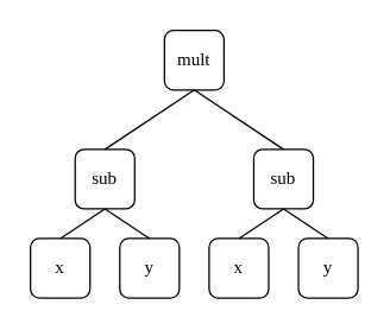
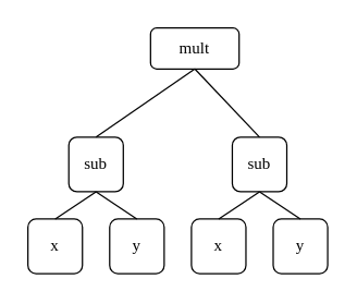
  <mxCell id="0" />
  <mxCell id="1" parent="0" />
- <mxCell id="2" value="mult" style="rounded=1;whiteSpace=wrap;html=1;fillColor=none;fontFamily=Lucida Console;" parent="1" vertex="1"><mxGeometry x="110" y="20" width="40" height="40" as="geometry" /></mxCell>
+ <mxCell id="2" value="mult" style="rounded=1;whiteSpace=wrap;html=1;fillColor=none;fontFamily=Lucida Console;" parent="1" vertex="1"><mxGeometry x="110" y="20" width="65" height="30" as="geometry" /></mxCell>
  <mxCell id="3" value="sub" style="rounded=1;whiteSpace=wrap;html=1;fillColor=none;fontFamily=Lucida Console;" parent="1" vertex="1"><mxGeometry x="50" y="100" width="40" height="40" as="geometry" /></mxCell>
  <mxCell id="4" value="x" style="rounded=1;whiteSpace=wrap;html=1;fillColor=none;fontFamily=Lucida Console;" parent="1" vertex="1"><mxGeometry x="20" y="160" width="40" height="40" as="geometry" /></mxCell>
  <mxCell id="5" value="y" style="rounded=1;whiteSpace=wrap;html=1;fillColor=none;fontFamily=Lucida Console;" parent="1" vertex="1"><mxGeometry x="80" y="160" width="40" height="40" as="geometry" /></mxCell>
  <mxCell id="6" value="" style="endArrow=none;html=1;exitX=0.5;exitY=0;exitDx=0;exitDy=0;entryX=0.5;entryY=1;entryDx=0;entryDy=0;fontFamily=Lucida Console;" parent="1" source="4" target="3" edge="1"><mxGeometry width="50" height="50" relative="1" as="geometry"><mxPoint x="50" y="160" as="sourcePoint" /><mxPoint x="100" y="110" as="targetPoint" /></mxGeometry></mxCell>
  <mxCell id="7" value="" style="endArrow=none;html=1;exitX=0.5;exitY=0;exitDx=0;exitDy=0;entryX=0.5;entryY=1;entryDx=0;entryDy=0;fontFamily=Lucida Console;" parent="1" source="5" target="3" edge="1"><mxGeometry width="50" height="50" relative="1" as="geometry"><mxPoint x="50" y="170" as="sourcePoint" /><mxPoint x="80" y="150" as="targetPoint" /></mxGeometry></mxCell>
  <mxCell id="8" value="sub" style="rounded=1;whiteSpace=wrap;html=1;fillColor=none;fontFamily=Lucida Console;" parent="1" vertex="1"><mxGeometry x="170" y="100" width="40" height="40" as="geometry" /></mxCell>
  <mxCell id="9" value="x" style="rounded=1;whiteSpace=wrap;html=1;fillColor=none;fontFamily=Lucida Console;" parent="1" vertex="1"><mxGeometry x="140" y="160" width="40" height="40" as="geometry" /></mxCell>
  <mxCell id="10" value="y" style="rounded=1;whiteSpace=wrap;html=1;fillColor=none;fontFamily=Lucida Console;" parent="1" vertex="1"><mxGeometry x="200" y="160" width="40" height="40" as="geometry" /></mxCell>
  <mxCell id="11" value="" style="endArrow=none;html=1;exitX=0.5;exitY=0;exitDx=0;exitDy=0;entryX=0.5;entryY=1;entryDx=0;entryDy=0;fontFamily=Lucida Console;" parent="1" source="9" target="8" edge="1"><mxGeometry width="50" height="50" relative="1" as="geometry"><mxPoint x="170" y="160" as="sourcePoint" /><mxPoint x="220" y="110" as="targetPoint" /></mxGeometry></mxCell>
  <mxCell id="12" value="" style="endArrow=none;html=1;exitX=0.5;exitY=0;exitDx=0;exitDy=0;entryX=0.5;entryY=1;entryDx=0;entryDy=0;fontFamily=Lucida Console;" parent="1" source="10" target="8" edge="1"><mxGeometry width="50" height="50" relative="1" as="geometry"><mxPoint x="170" y="170" as="sourcePoint" /><mxPoint x="200" y="150" as="targetPoint" /></mxGeometry></mxCell>
  <mxCell id="13" value="" style="endArrow=none;html=1;exitX=0.5;exitY=0;exitDx=0;exitDy=0;entryX=0.5;entryY=1;entryDx=0;entryDy=0;fontFamily=Lucida Console;" parent="1" source="3" target="2" edge="1"><mxGeometry width="50" height="50" relative="1" as="geometry"><mxPoint x="50" y="160" as="sourcePoint" /><mxPoint x="100" y="110" as="targetPoint" /></mxGeometry></mxCell>
  <mxCell id="14" value="" style="endArrow=none;html=1;exitX=0.5;exitY=0;exitDx=0;exitDy=0;entryX=0.5;entryY=1;entryDx=0;entryDy=0;fontFamily=Lucida Console;" parent="1" source="8" target="2" edge="1"><mxGeometry width="50" height="50" relative="1" as="geometry"><mxPoint x="80" y="110" as="sourcePoint" /><mxPoint x="140" y="70" as="targetPoint" /></mxGeometry></mxCell>
